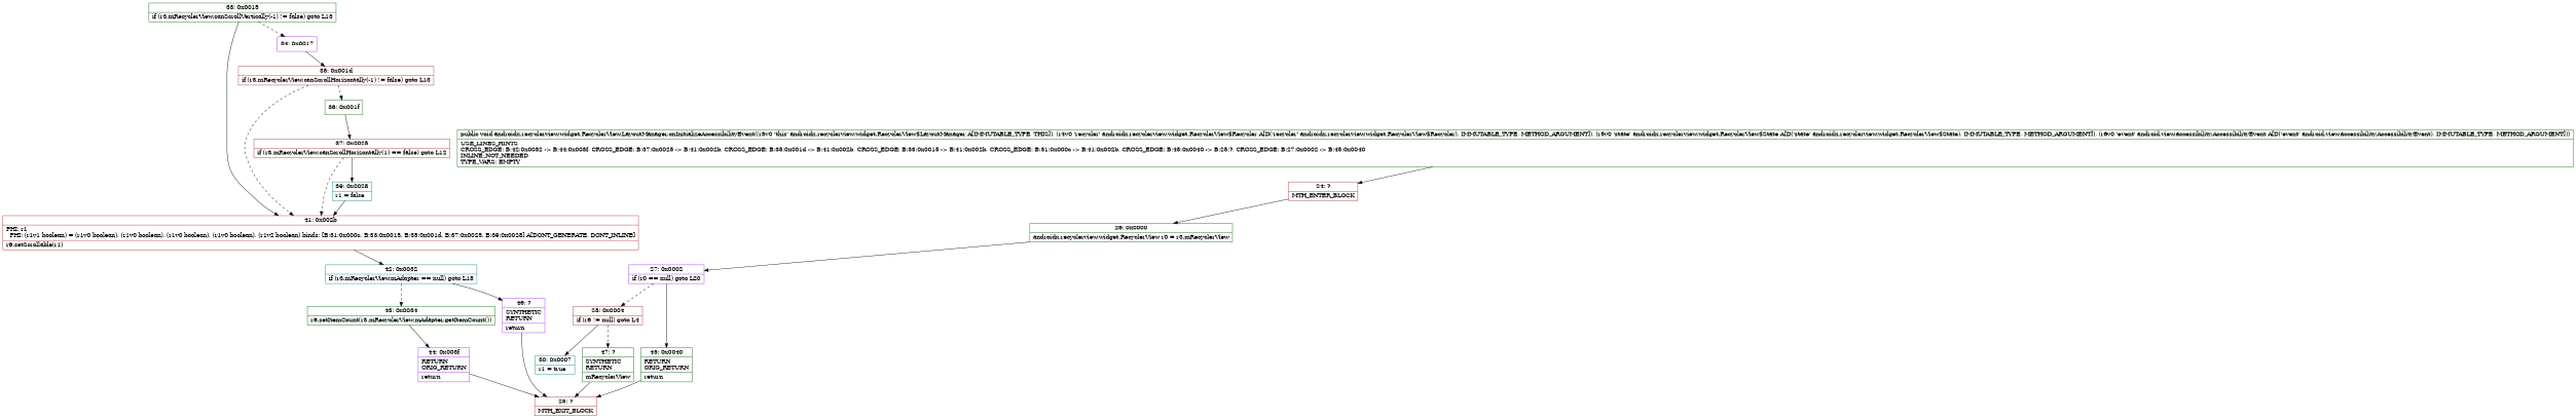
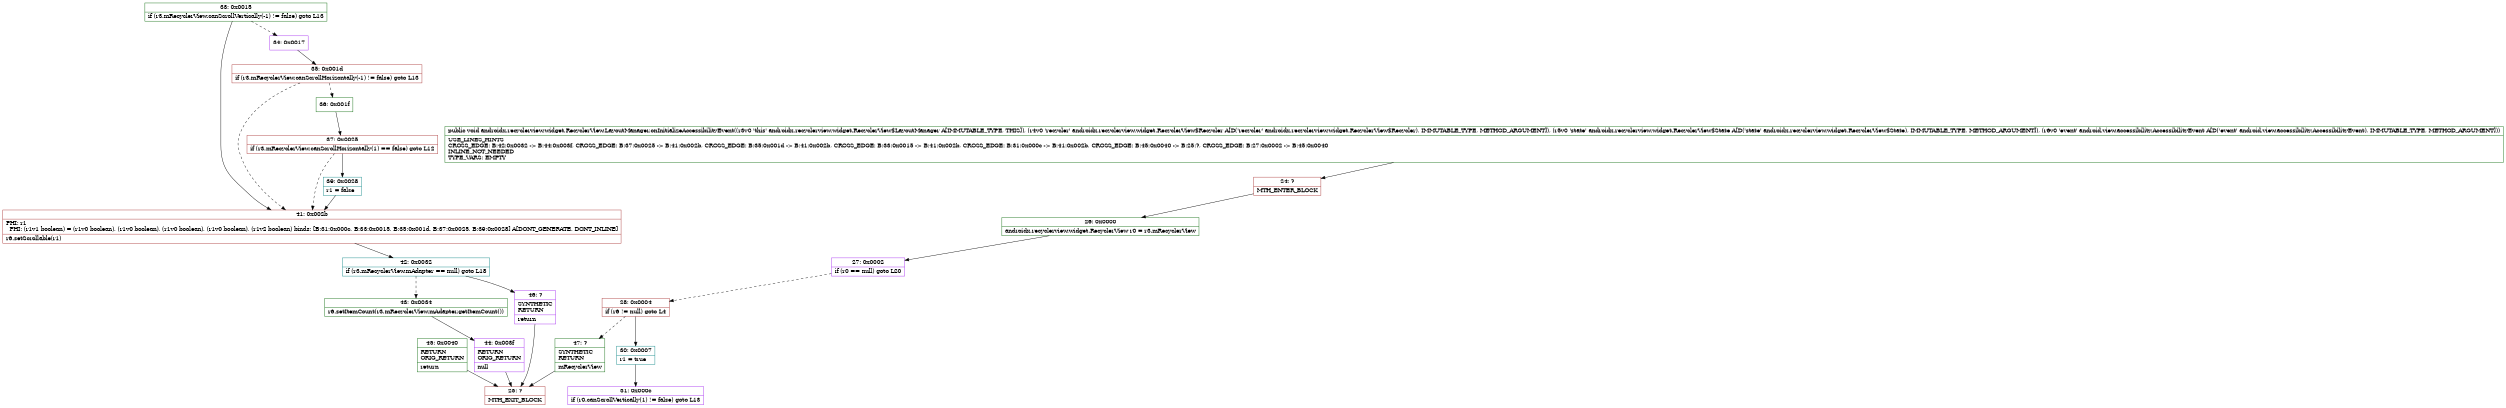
  digraph {
    node [color=darkgreen shape=record]
    n1 [color=brown label="{24\:\ ?|MTH_ENTER_BLOCK\l}"]
    n2 [label="{26\:\ 0x0000|androidx.recyclerview.widget.RecyclerView r0 = r3.mRecyclerView\l}"]
    n3 [color=purple label="{27\:\ 0x0002|if (r0 == null) goto L20\l}"]
    n4 [color=brown label="{28\:\ 0x0004|if (r6 != null) goto L4\l}"]
    n5 [label="{45\:\ 0x0040|RETURN\lORIG_RETURN\l|return\l}"]
    n6 [color=teal label="{30\:\ 0x0007|r1 = true\l}"]
    n7 [label="{47\:\ ?|SYNTHETIC\lRETURN\l|mRecyclerView\l}"]
    n8 [color=brown label="{25\:\ ?|MTH_EXIT_BLOCK\l}"]
+   n9 [color=purple label="{31\:\ 0x000c|if (r0.canScrollVertically(1) != false) goto L13\l}"]
    n10 [color=brown label="{41\:\ 0x002b|PHI: r1 \l  PHI: (r1v1 boolean) = (r1v0 boolean), (r1v0 boolean), (r1v0 boolean), (r1v0 boolean), (r1v2 boolean) binds: [B:31:0x000c, B:33:0x0015, B:35:0x001d, B:37:0x0025, B:39:0x0028] A[DONT_GENERATE, DONT_INLINE]\l|r6.setScrollable(r1)\l}"]
    n11 [color=teal label="{42\:\ 0x0032|if (r3.mRecyclerView.mAdapter == null) goto L18\l}"]
    n12 [label="{33\:\ 0x0015|if (r3.mRecyclerView.canScrollVertically(\-1) != false) goto L13\l}"]
    n13 [color=purple label="{34\:\ 0x0017}"]
    n14 [color=brown label="{35\:\ 0x001d|if (r3.mRecyclerView.canScrollHorizontally(\-1) != false) goto L13\l}"]
    n15 [label="{36\:\ 0x001f}"]
    n16 [color=brown label="{37\:\ 0x0025|if (r3.mRecyclerView.canScrollHorizontally(1) == false) goto L12\l}"]
    n17 [color=teal label="{39\:\ 0x0028|r1 = false\l}"]
    n18 [label="{43\:\ 0x0034|r6.setItemCount(r3.mRecyclerView.mAdapter.getItemCount())\l}"]
    n19 [color=purple label="{46\:\ ?|SYNTHETIC\lRETURN\l|return\l}"]
-   n20 [color=purple label="{44\:\ 0x003f|RETURN\lORIG_RETURN\l|return\l}"]
+   n20 [color=purple label="{44\:\ 0x003f|RETURN\lORIG_RETURN\l|null\l}"]
    n21 [label="{public void androidx.recyclerview.widget.RecyclerView.LayoutManager.onInitializeAccessibilityEvent((r3v0 'this' androidx.recyclerview.widget.RecyclerView$LayoutManager A[IMMUTABLE_TYPE, THIS]), (r4v0 'recycler' androidx.recyclerview.widget.RecyclerView$Recycler A[D('recycler' androidx.recyclerview.widget.RecyclerView$Recycler), IMMUTABLE_TYPE, METHOD_ARGUMENT]), (r5v0 'state' androidx.recyclerview.widget.RecyclerView$State A[D('state' androidx.recyclerview.widget.RecyclerView$State), IMMUTABLE_TYPE, METHOD_ARGUMENT]), (r6v0 'event' android.view.accessibility.AccessibilityEvent A[D('event' android.view.accessibility.AccessibilityEvent), IMMUTABLE_TYPE, METHOD_ARGUMENT]))  | USE_LINES_HINTS\lCROSS_EDGE: B:42:0x0032 \-\> B:44:0x003f, CROSS_EDGE: B:37:0x0025 \-\> B:41:0x002b, CROSS_EDGE: B:35:0x001d \-\> B:41:0x002b, CROSS_EDGE: B:33:0x0015 \-\> B:41:0x002b, CROSS_EDGE: B:31:0x000c \-\> B:41:0x002b, CROSS_EDGE: B:45:0x0040 \-\> B:25:?, CROSS_EDGE: B:27:0x0002 \-\> B:45:0x0040\lINLINE_NOT_NEEDED\lTYPE_VARS: EMPTY\l}"]
    n1 -> n2
    n2 -> n3
    n3 -> n4 [style=dashed]
-   n3 -> n5
    n4 -> n6
    n4 -> n7 [style=dashed]
    n5 -> n8
+   n6 -> n9
    n7 -> n8
    n10 -> n11
    n11 -> n18 [style=dashed]
    n11 -> n19
    n12 -> n10
    n12 -> n13 [style=dashed]
    n13 -> n14
    n14 -> n10 [style=dashed]
    n14 -> n15 [style=dashed]
    n15 -> n16
    n16 -> n10 [style=dashed]
    n16 -> n17
    n17 -> n10
    n18 -> n20
    n19 -> n8
    n20 -> n8
    n21 -> n1
  }
